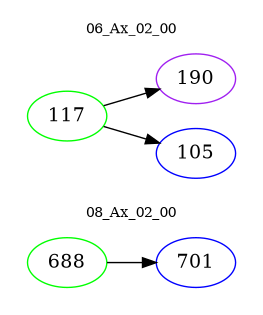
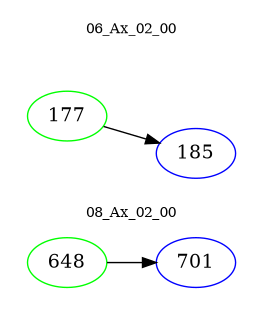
  digraph {
    rankdir=LR
    node [color=green]
    edge [color=black]
-   n1 [label=688]
+   n1 [label=648]
    n2 [color=blue label=701]
-   n3 [color=blue label=105]
-   n4 [label=117]
-   n5 [color=purple label=190]
+   n3 [color=blue label=185]
+   n4 [label=177]
    subgraph cluster_1 {
      color=white
      fontsize=10
      label="08_Ax_02_00"
      n1
      n2
    }
    subgraph cluster_2 {
      color=white
      fontsize=10
      label="06_Ax_02_00"
      n3
      n4
-     n5
    }
    n1 -> n2
    n4 -> n3
-   n4 -> n5
  }
